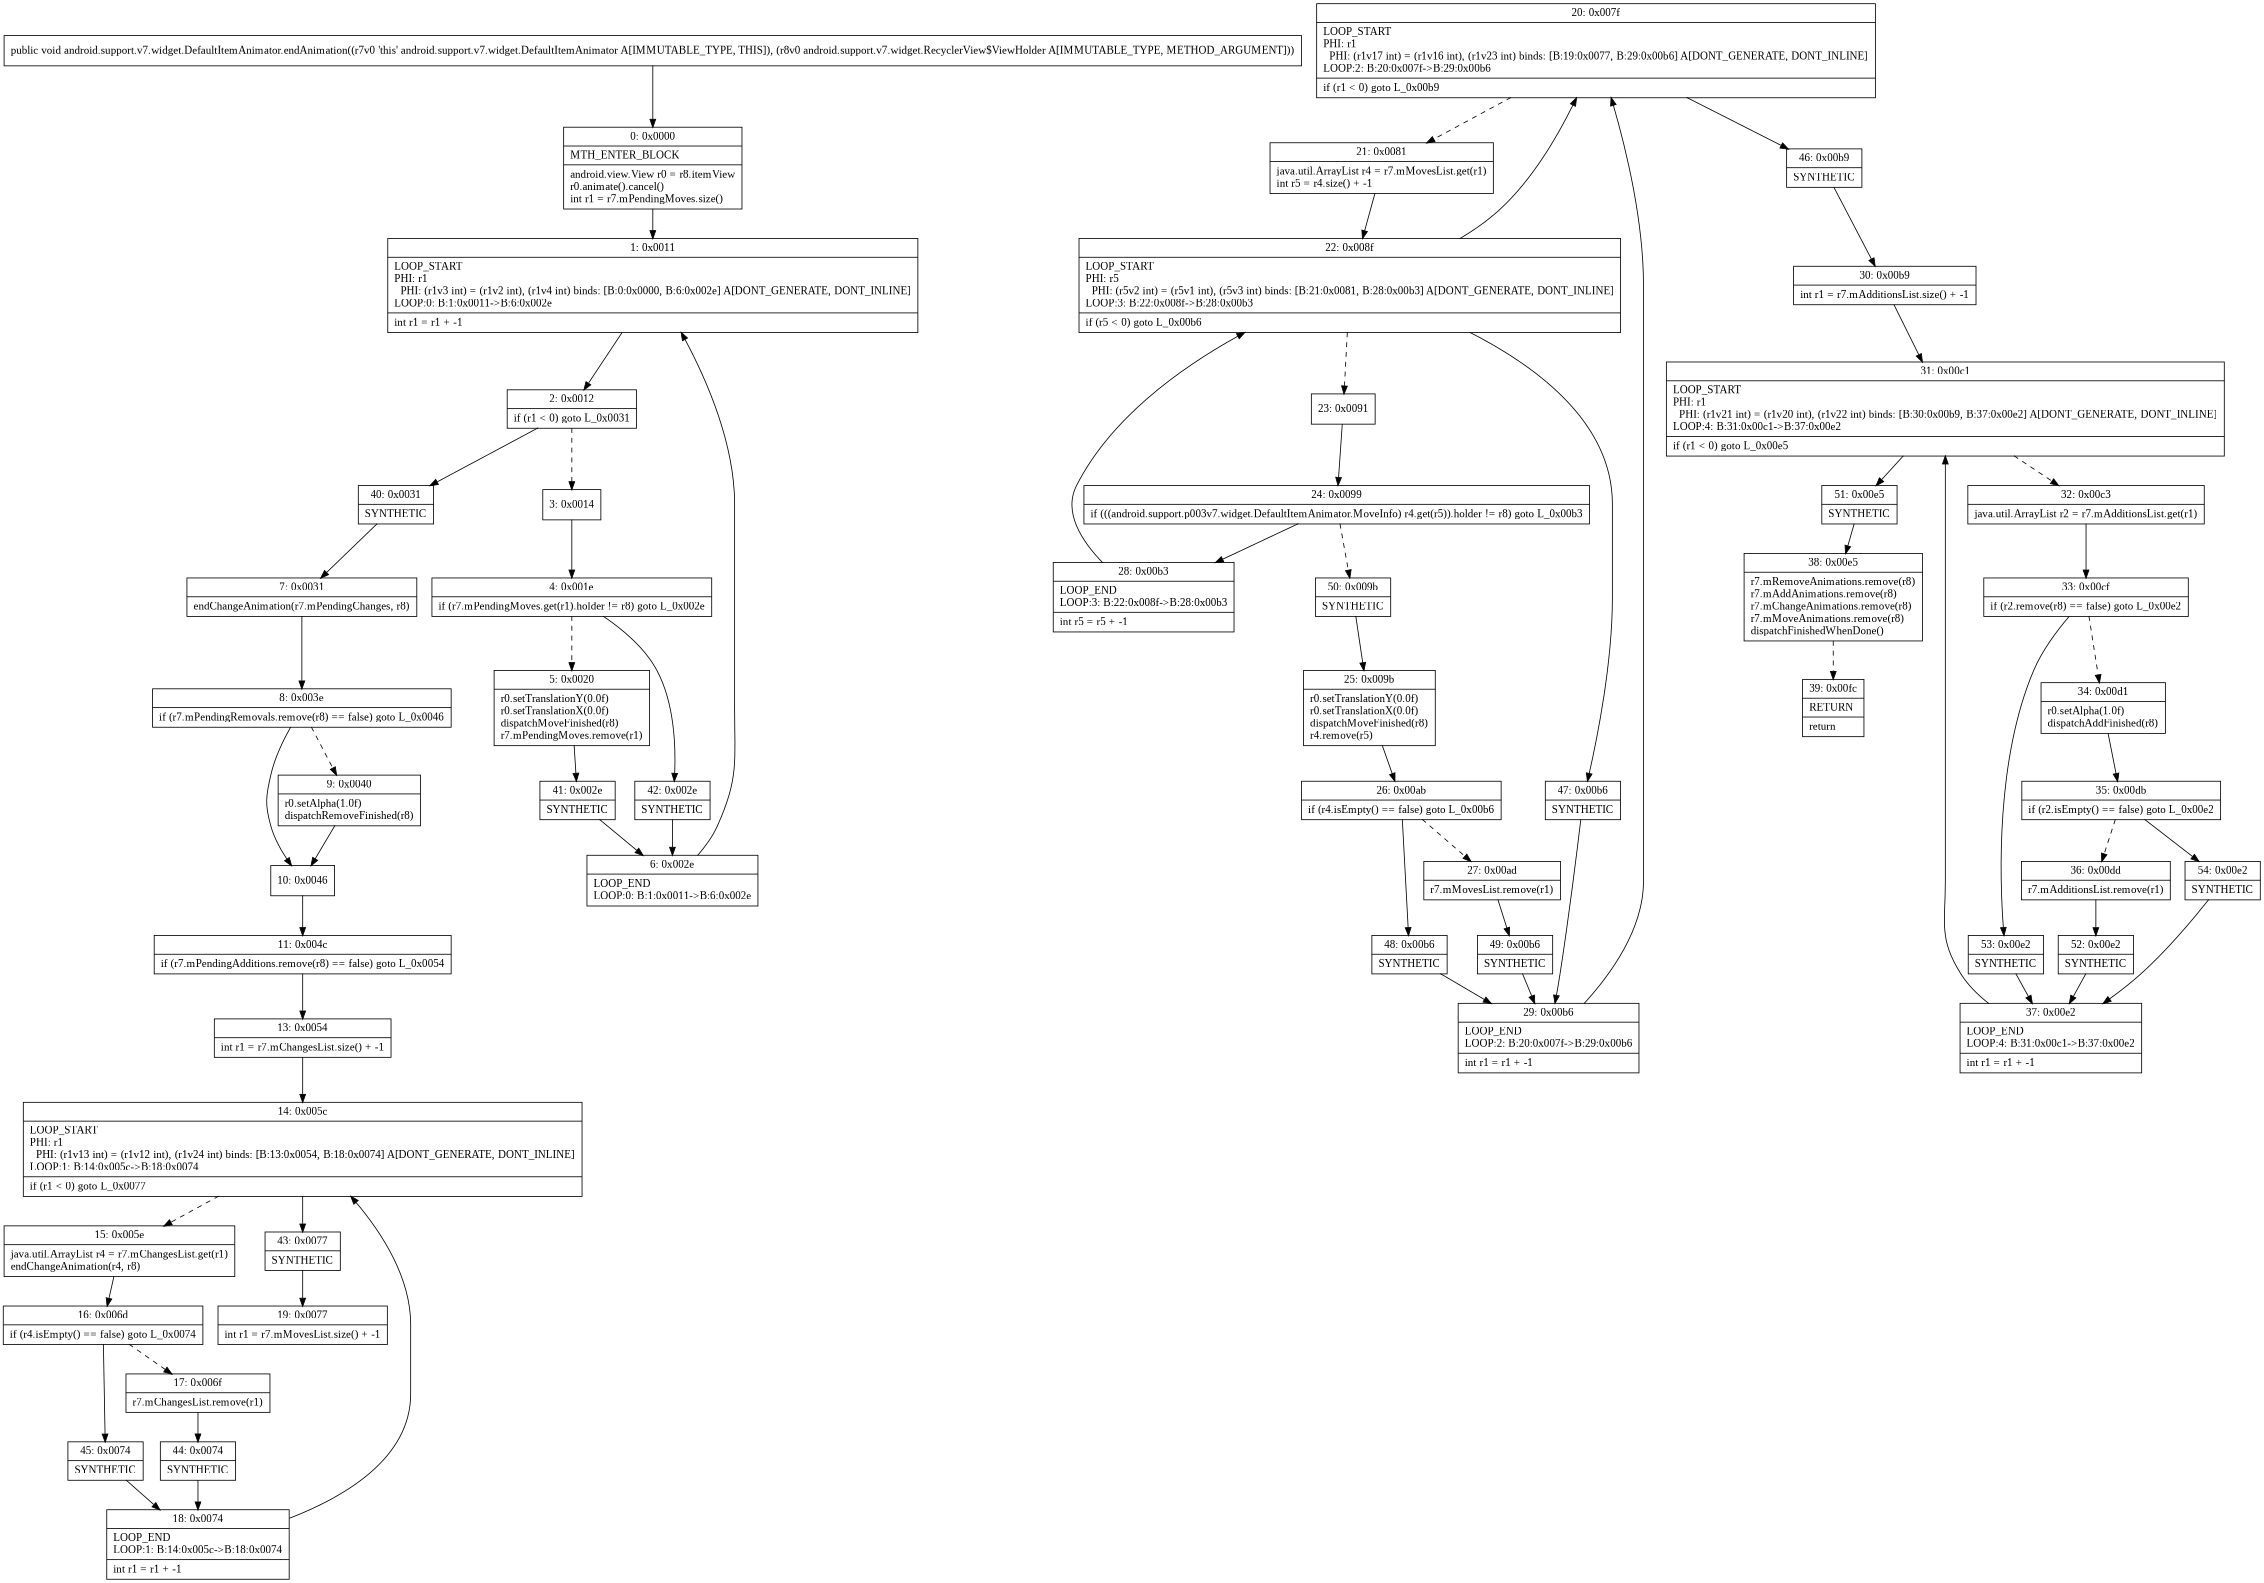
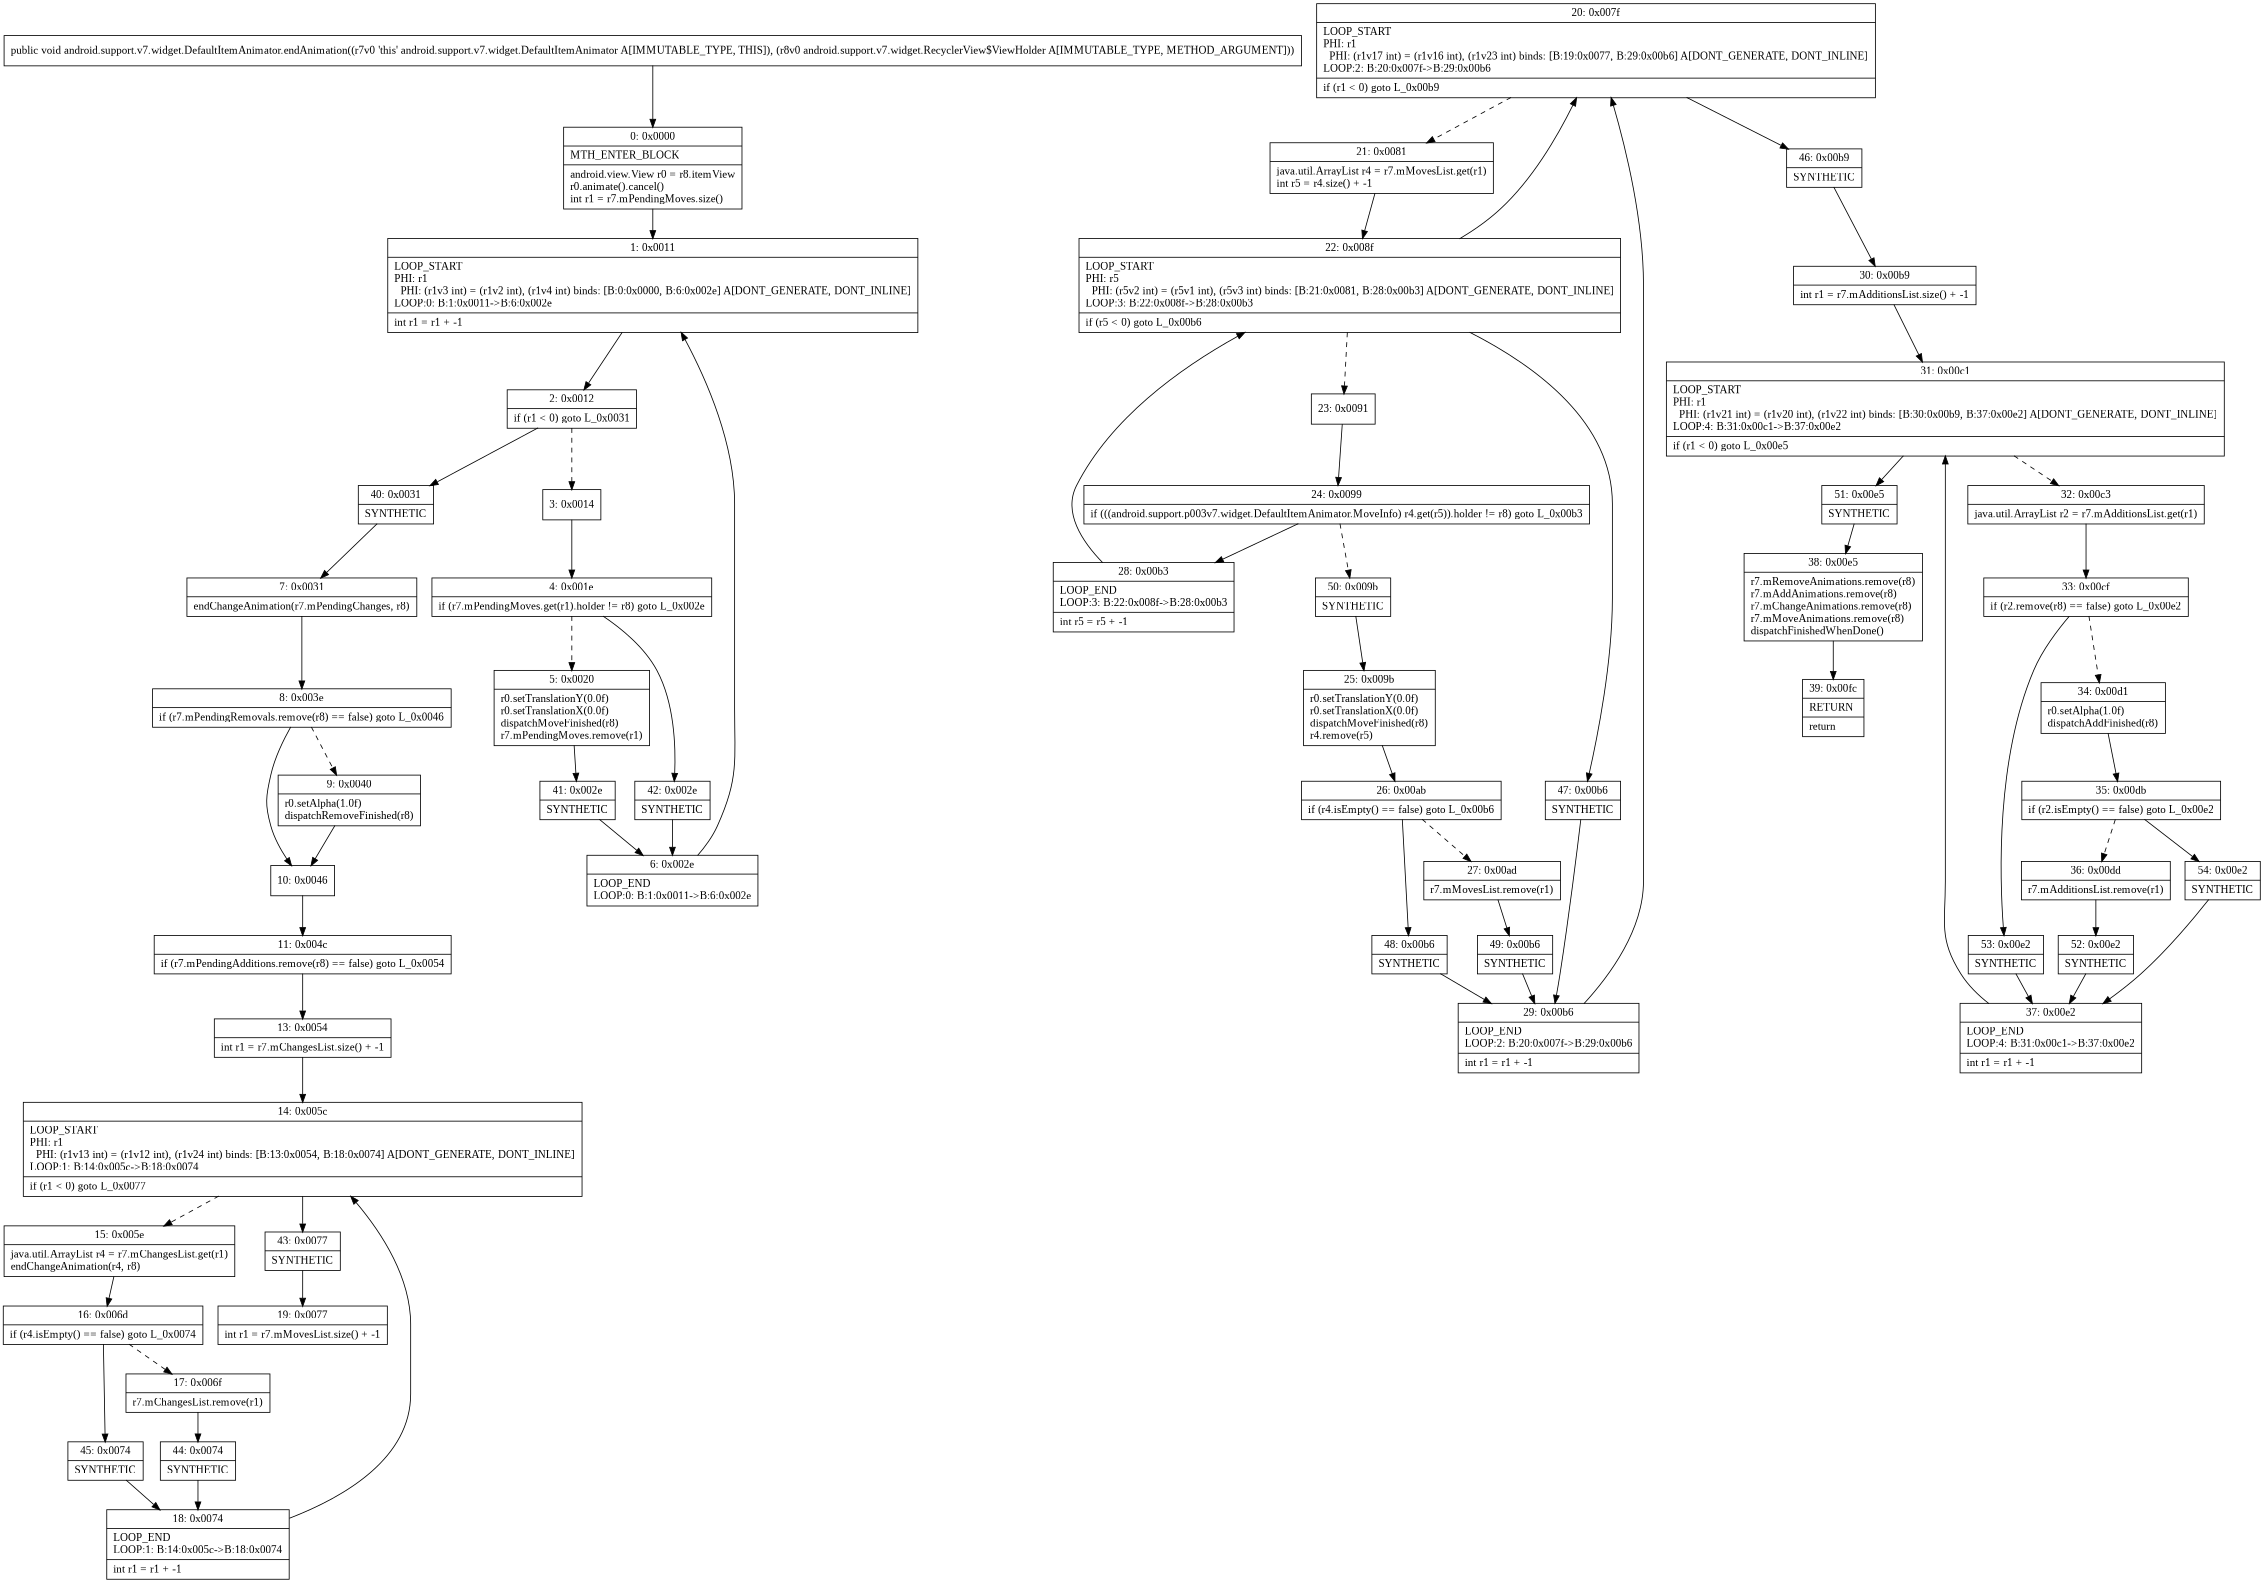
  digraph {
    fontname="Liberation Serif"
    node [fontname="Liberation Serif" shape=record]
    edge [fontname="Liberation Serif"]
    n1 [label="{0\:\ 0x0000|MTH_ENTER_BLOCK\l|android.view.View r0 = r8.itemView\lr0.animate().cancel()\lint r1 = r7.mPendingMoves.size()\l}"]
    n2 [label="{1\:\ 0x0011|LOOP_START\lPHI: r1 \l  PHI: (r1v3 int) = (r1v2 int), (r1v4 int) binds: [B:0:0x0000, B:6:0x002e] A[DONT_GENERATE, DONT_INLINE]\lLOOP:0: B:1:0x0011\-\>B:6:0x002e\l|int r1 = r1 + \-1\l}"]
    n3 [label="{2\:\ 0x0012|if (r1 \< 0) goto L_0x0031\l}"]
    n4 [label="{3\:\ 0x0014}"]
    n5 [label="{40\:\ 0x0031|SYNTHETIC\l}"]
    n6 [label="{4\:\ 0x001e|if (r7.mPendingMoves.get(r1).holder != r8) goto L_0x002e\l}"]
    n7 [label="{7\:\ 0x0031|endChangeAnimation(r7.mPendingChanges, r8)\l}"]
    n8 [label="{5\:\ 0x0020|r0.setTranslationY(0.0f)\lr0.setTranslationX(0.0f)\ldispatchMoveFinished(r8)\lr7.mPendingMoves.remove(r1)\l}"]
    n9 [label="{42\:\ 0x002e|SYNTHETIC\l}"]
    n10 [label="{41\:\ 0x002e|SYNTHETIC\l}"]
    n11 [label="{6\:\ 0x002e|LOOP_END\lLOOP:0: B:1:0x0011\-\>B:6:0x002e\l}"]
    n12 [label="{8\:\ 0x003e|if (r7.mPendingRemovals.remove(r8) == false) goto L_0x0046\l}"]
    n13 [label="{9\:\ 0x0040|r0.setAlpha(1.0f)\ldispatchRemoveFinished(r8)\l}"]
    n14 [label="{10\:\ 0x0046}"]
    n15 [label="{11\:\ 0x004c|if (r7.mPendingAdditions.remove(r8) == false) goto L_0x0054\l}"]
    n16 [label="{13\:\ 0x0054|int r1 = r7.mChangesList.size() + \-1\l}"]
    n17 [label="{14\:\ 0x005c|LOOP_START\lPHI: r1 \l  PHI: (r1v13 int) = (r1v12 int), (r1v24 int) binds: [B:13:0x0054, B:18:0x0074] A[DONT_GENERATE, DONT_INLINE]\lLOOP:1: B:14:0x005c\-\>B:18:0x0074\l|if (r1 \< 0) goto L_0x0077\l}"]
    n18 [label="{15\:\ 0x005e|java.util.ArrayList r4 = r7.mChangesList.get(r1)\lendChangeAnimation(r4, r8)\l}"]
    n19 [label="{43\:\ 0x0077|SYNTHETIC\l}"]
    n20 [label="{16\:\ 0x006d|if (r4.isEmpty() == false) goto L_0x0074\l}"]
    n21 [label="{19\:\ 0x0077|int r1 = r7.mMovesList.size() + \-1\l}"]
    n22 [label="{17\:\ 0x006f|r7.mChangesList.remove(r1)\l}"]
    n23 [label="{45\:\ 0x0074|SYNTHETIC\l}"]
    n24 [label="{44\:\ 0x0074|SYNTHETIC\l}"]
    n25 [label="{18\:\ 0x0074|LOOP_END\lLOOP:1: B:14:0x005c\-\>B:18:0x0074\l|int r1 = r1 + \-1\l}"]
    n26 [label="{20\:\ 0x007f|LOOP_START\lPHI: r1 \l  PHI: (r1v17 int) = (r1v16 int), (r1v23 int) binds: [B:19:0x0077, B:29:0x00b6] A[DONT_GENERATE, DONT_INLINE]\lLOOP:2: B:20:0x007f\-\>B:29:0x00b6\l|if (r1 \< 0) goto L_0x00b9\l}"]
    n27 [label="{21\:\ 0x0081|java.util.ArrayList r4 = r7.mMovesList.get(r1)\lint r5 = r4.size() + \-1\l}"]
    n28 [label="{46\:\ 0x00b9|SYNTHETIC\l}"]
    n29 [label="{22\:\ 0x008f|LOOP_START\lPHI: r5 \l  PHI: (r5v2 int) = (r5v1 int), (r5v3 int) binds: [B:21:0x0081, B:28:0x00b3] A[DONT_GENERATE, DONT_INLINE]\lLOOP:3: B:22:0x008f\-\>B:28:0x00b3\l|if (r5 \< 0) goto L_0x00b6\l}"]
    n30 [label="{30\:\ 0x00b9|int r1 = r7.mAdditionsList.size() + \-1\l}"]
    n31 [label="{23\:\ 0x0091}"]
    n32 [label="{47\:\ 0x00b6|SYNTHETIC\l}"]
    n33 [label="{24\:\ 0x0099|if (((android.support.p003v7.widget.DefaultItemAnimator.MoveInfo) r4.get(r5)).holder != r8) goto L_0x00b3\l}"]
    n34 [label="{29\:\ 0x00b6|LOOP_END\lLOOP:2: B:20:0x007f\-\>B:29:0x00b6\l|int r1 = r1 + \-1\l}"]
    n35 [label="{28\:\ 0x00b3|LOOP_END\lLOOP:3: B:22:0x008f\-\>B:28:0x00b3\l|int r5 = r5 + \-1\l}"]
    n36 [label="{50\:\ 0x009b|SYNTHETIC\l}"]
    n37 [label="{25\:\ 0x009b|r0.setTranslationY(0.0f)\lr0.setTranslationX(0.0f)\ldispatchMoveFinished(r8)\lr4.remove(r5)\l}"]
    n38 [label="{26\:\ 0x00ab|if (r4.isEmpty() == false) goto L_0x00b6\l}"]
    n39 [label="{27\:\ 0x00ad|r7.mMovesList.remove(r1)\l}"]
    n40 [label="{48\:\ 0x00b6|SYNTHETIC\l}"]
    n41 [label="{49\:\ 0x00b6|SYNTHETIC\l}"]
    n42 [label="{31\:\ 0x00c1|LOOP_START\lPHI: r1 \l  PHI: (r1v21 int) = (r1v20 int), (r1v22 int) binds: [B:30:0x00b9, B:37:0x00e2] A[DONT_GENERATE, DONT_INLINE]\lLOOP:4: B:31:0x00c1\-\>B:37:0x00e2\l|if (r1 \< 0) goto L_0x00e5\l}"]
    n43 [label="{32\:\ 0x00c3|java.util.ArrayList r2 = r7.mAdditionsList.get(r1)\l}"]
    n44 [label="{51\:\ 0x00e5|SYNTHETIC\l}"]
    n45 [label="{33\:\ 0x00cf|if (r2.remove(r8) == false) goto L_0x00e2\l}"]
    n46 [label="{38\:\ 0x00e5|r7.mRemoveAnimations.remove(r8)\lr7.mAddAnimations.remove(r8)\lr7.mChangeAnimations.remove(r8)\lr7.mMoveAnimations.remove(r8)\ldispatchFinishedWhenDone()\l}"]
    n47 [label="{34\:\ 0x00d1|r0.setAlpha(1.0f)\ldispatchAddFinished(r8)\l}"]
    n48 [label="{53\:\ 0x00e2|SYNTHETIC\l}"]
    n49 [label="{35\:\ 0x00db|if (r2.isEmpty() == false) goto L_0x00e2\l}"]
    n50 [label="{37\:\ 0x00e2|LOOP_END\lLOOP:4: B:31:0x00c1\-\>B:37:0x00e2\l|int r1 = r1 + \-1\l}"]
    n51 [label="{36\:\ 0x00dd|r7.mAdditionsList.remove(r1)\l}"]
    n52 [label="{54\:\ 0x00e2|SYNTHETIC\l}"]
    n53 [label="{52\:\ 0x00e2|SYNTHETIC\l}"]
    n54 [label="{39\:\ 0x00fc|RETURN\l|return\l}"]
    n55 [label="{public void android.support.v7.widget.DefaultItemAnimator.endAnimation((r7v0 'this' android.support.v7.widget.DefaultItemAnimator A[IMMUTABLE_TYPE, THIS]), (r8v0 android.support.v7.widget.RecyclerView$ViewHolder A[IMMUTABLE_TYPE, METHOD_ARGUMENT])) }"]
    n1 -> n2
    n2 -> n3
    n3 -> n4 [style=dashed]
    n3 -> n5
    n4 -> n6
    n5 -> n7
    n6 -> n8 [style=dashed]
    n6 -> n9
    n7 -> n12
    n8 -> n10
    n9 -> n11
    n10 -> n11
    n11 -> n2
    n12 -> n13 [style=dashed]
    n12 -> n14
    n13 -> n14
    n14 -> n15
    n15 -> n16
    n16 -> n17
    n17 -> n18 [style=dashed]
    n17 -> n19
    n18 -> n20
    n19 -> n21
    n20 -> n22 [style=dashed]
    n20 -> n23
    n22 -> n24
    n23 -> n25
    n24 -> n25
    n25 -> n17
    n26 -> n27 [style=dashed]
    n26 -> n28
    n27 -> n29
    n28 -> n30
    n29 -> n26
    n29 -> n31 [style=dashed]
    n29 -> n32
    n30 -> n42
    n31 -> n33
    n32 -> n34
    n33 -> n35
    n33 -> n36 [style=dashed]
    n34 -> n26
    n35 -> n29
    n36 -> n37
    n37 -> n38
    n38 -> n39 [style=dashed]
    n38 -> n40
    n39 -> n41
    n40 -> n34
    n41 -> n34
    n42 -> n43 [style=dashed]
    n42 -> n44
    n43 -> n45
    n44 -> n46
    n45 -> n47 [style=dashed]
    n45 -> n48
-   n46 -> n54 [style=dashed]
+   n46 -> n54
    n47 -> n49
    n48 -> n50
    n49 -> n51 [style=dashed]
    n49 -> n52
    n50 -> n42
    n51 -> n53
    n52 -> n50
    n53 -> n50
    n55 -> n1
  }
